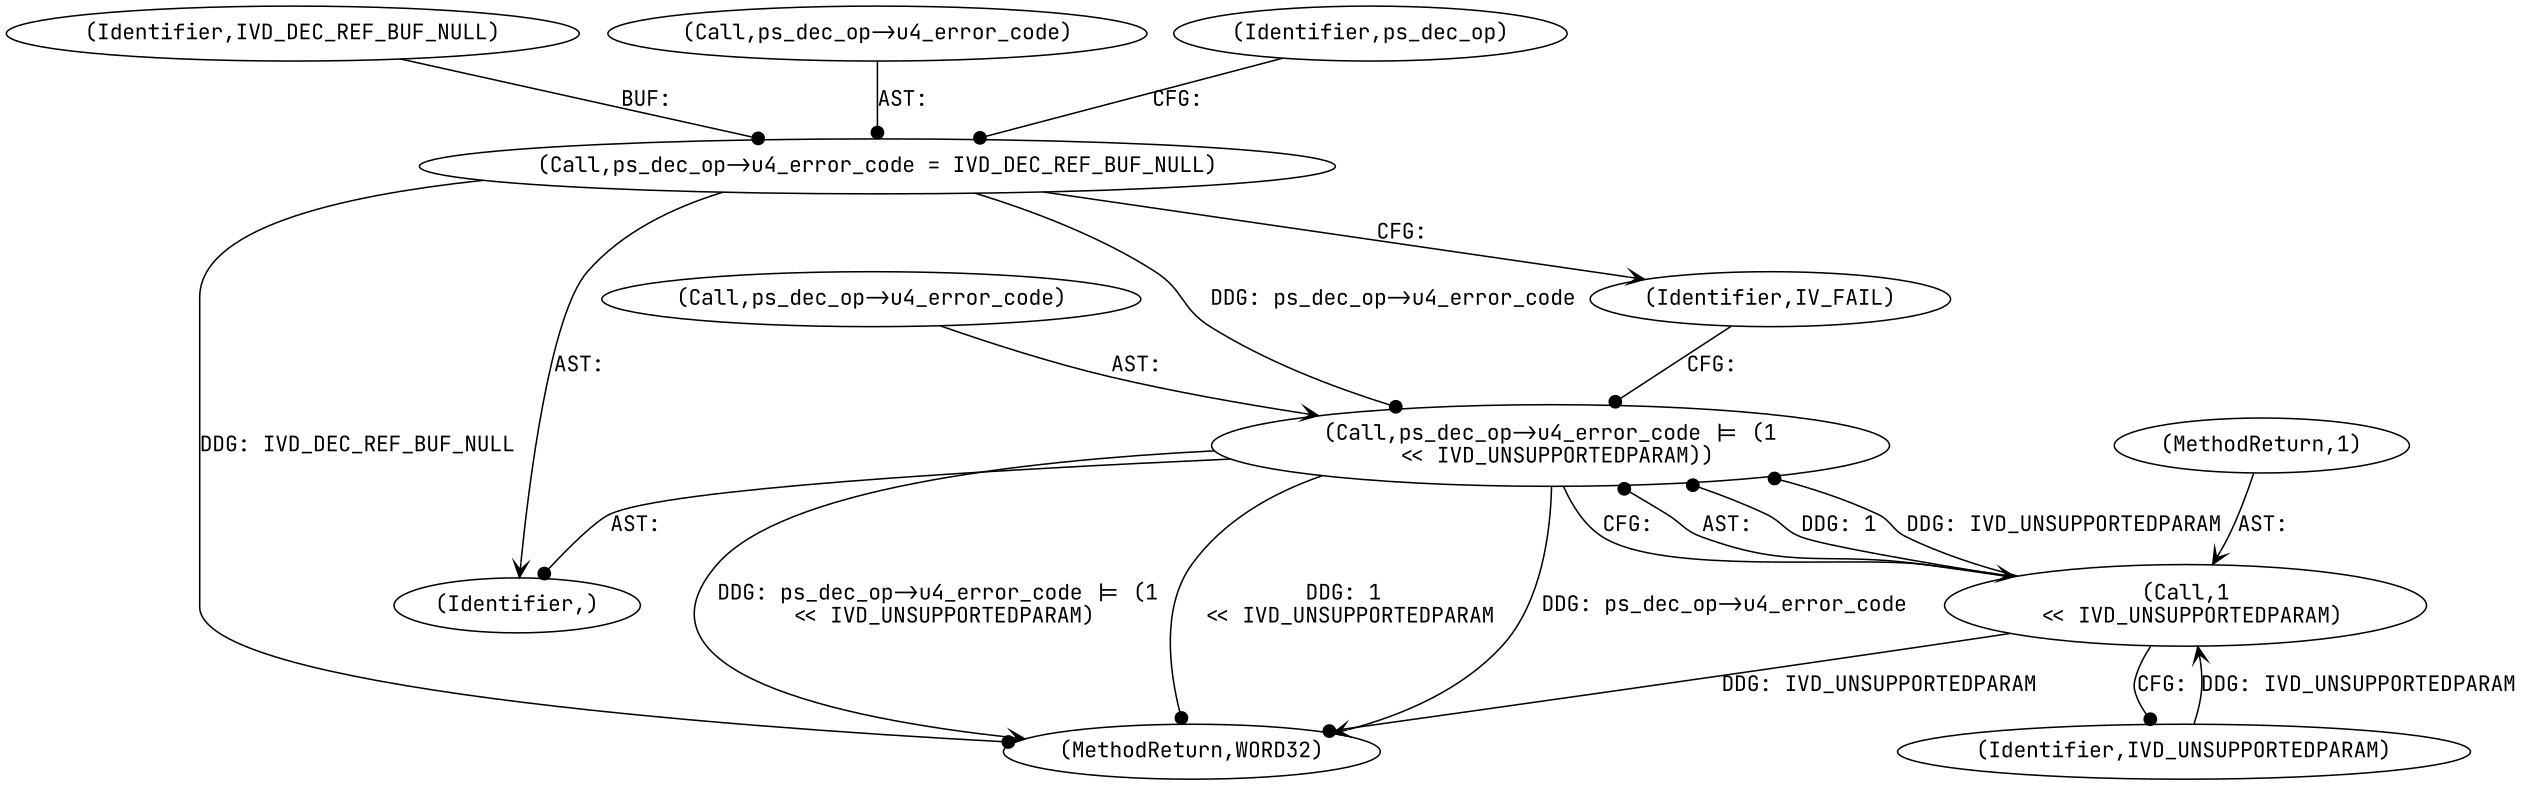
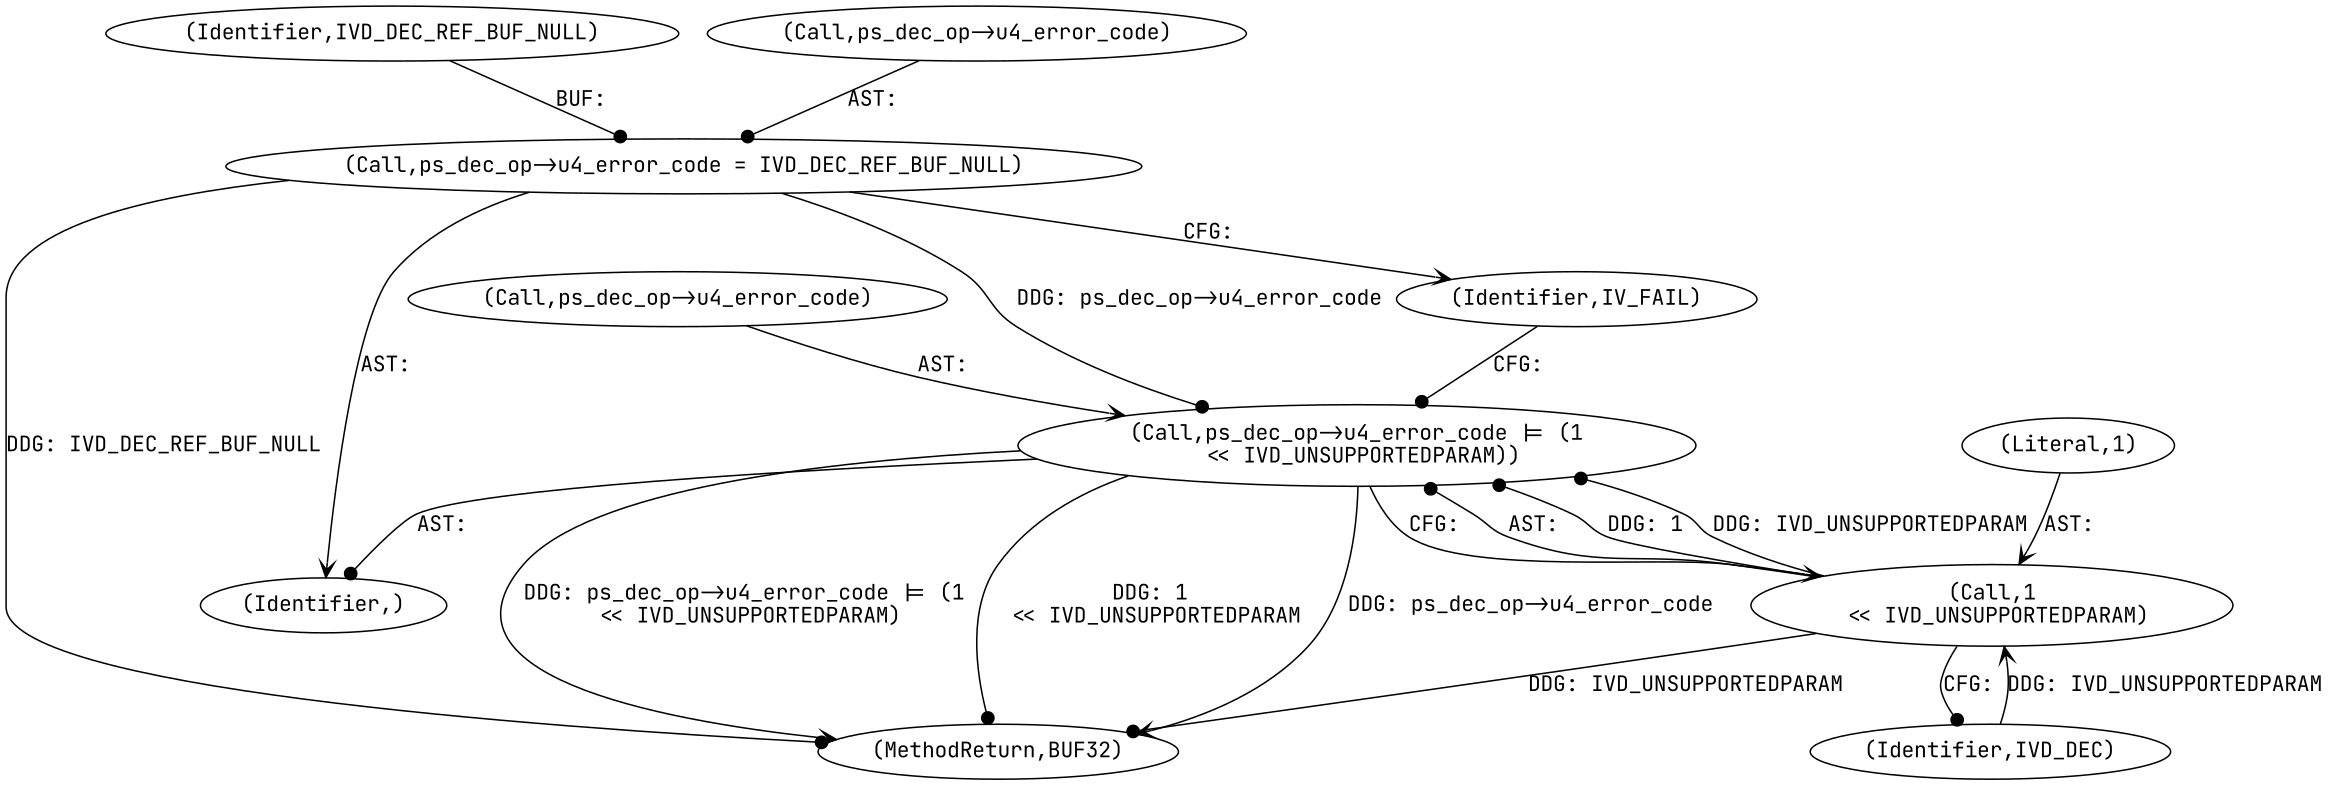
  digraph {
    fontname="JetBrains Mono"
    node [fontname="JetBrains Mono"]
    edge [arrowhead=dot fontname="JetBrains Mono"]
    n1 [label="(Call,ps_dec_op->u4_error_code |= (1\n << IVD_UNSUPPORTEDPARAM))"]
    n2 [label="(Call,1\n << IVD_UNSUPPORTEDPARAM)"]
-   n3 [label="(MethodReturn,WORD32)"]
+   n3 [label="(MethodReturn,BUF32)"]
    n4 [label="(Identifier,)"]
-   n5 [label="(Identifier,IVD_UNSUPPORTEDPARAM)"]
+   n5 [label="(Identifier,IVD_DEC)"]
    n6 [label="(Call,ps_dec_op->u4_error_code = IVD_DEC_REF_BUF_NULL)"]
    n7 [label="(Identifier,IV_FAIL)"]
    n8 [label="(Identifier,IVD_DEC_REF_BUF_NULL)"]
    n9 [label="(Call,ps_dec_op->u4_error_code)"]
-   n10 [label="(Identifier,ps_dec_op)"]
    n11 [label="(Call,ps_dec_op->u4_error_code)"]
-   n12 [label="(MethodReturn,1)"]
+   n12 [label="(Literal,1)"]
    n1 -> n2 [arrowhead=vee label="CFG: "]
    n1 -> n3 [arrowhead=vee label="DDG: ps_dec_op->u4_error_code"]
    n1 -> n3 [arrowhead=vee label="DDG: ps_dec_op->u4_error_code |= (1\n << IVD_UNSUPPORTEDPARAM)"]
    n1 -> n3 [label="DDG: 1\n << IVD_UNSUPPORTEDPARAM"]
    n1 -> n4 [label="AST: "]
    n2 -> n1 [label="AST: "]
    n2 -> n1 [label="DDG: 1"]
    n2 -> n1 [label="DDG: IVD_UNSUPPORTEDPARAM"]
    n2 -> n3 [label="DDG: IVD_UNSUPPORTEDPARAM"]
    n2 -> n5 [label="CFG: "]
    n5 -> n2 [arrowhead=vee label="DDG: IVD_UNSUPPORTEDPARAM"]
    n6 -> n1 [label="DDG: ps_dec_op->u4_error_code"]
    n6 -> n3 [label="DDG: IVD_DEC_REF_BUF_NULL"]
    n6 -> n4 [arrowhead=vee label="AST: "]
    n6 -> n7 [arrowhead=vee label="CFG: "]
    n7 -> n1 [label="CFG: "]
    n8 -> n6 [label="BUF: "]
    n9 -> n6 [label="AST: "]
-   n10 -> n6 [label="CFG: "]
    n11 -> n1 [arrowhead=vee label="AST: "]
    n12 -> n2 [arrowhead=vee label="AST: "]
  }
